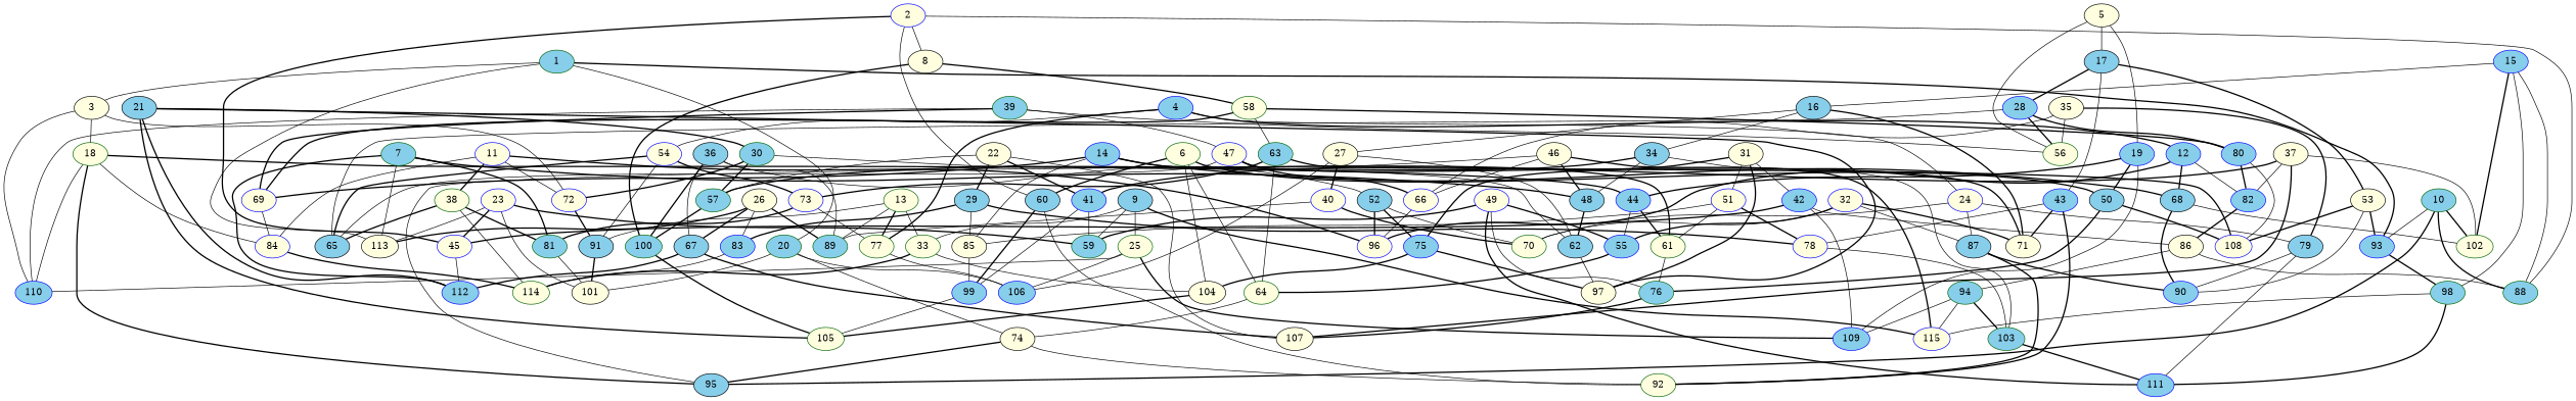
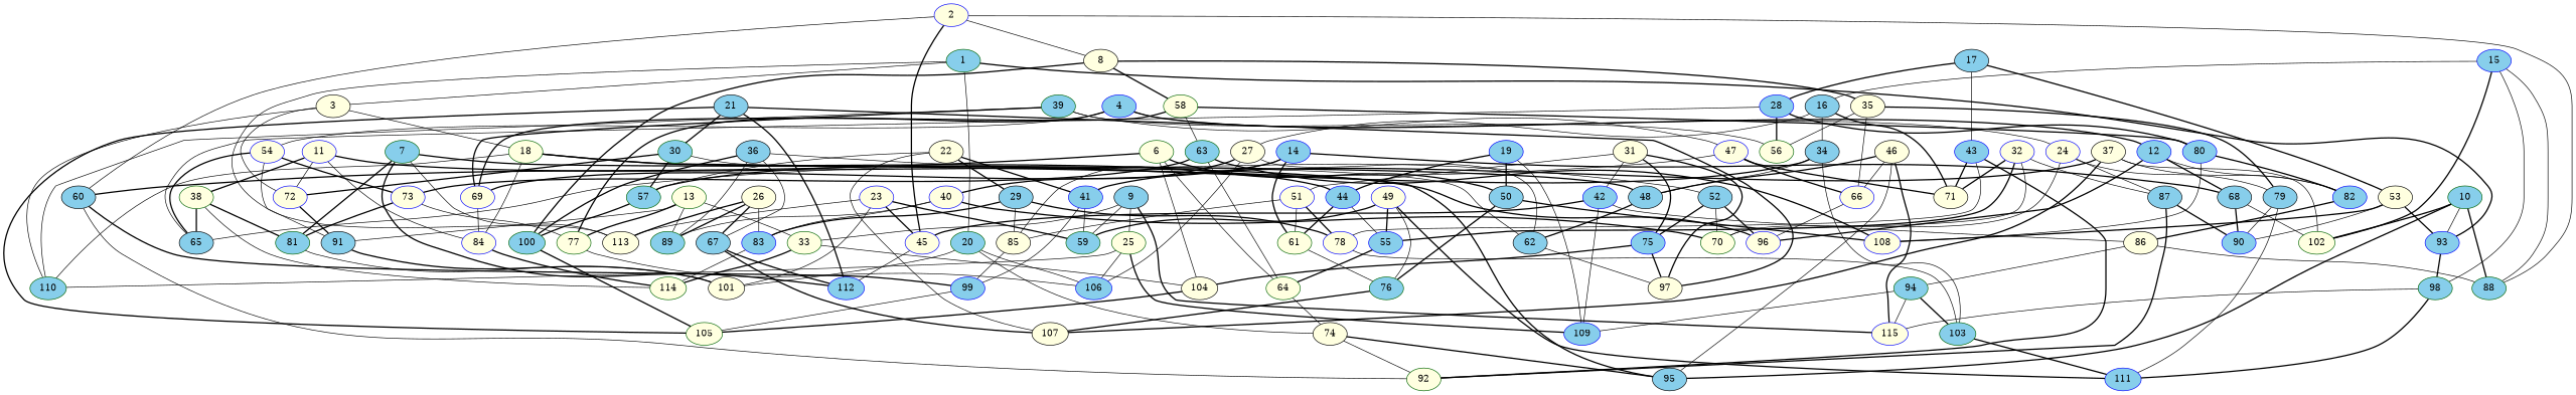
  graph {
    node [color=blue fillcolor=skyblue style=filled]
    edge [style=solid]
    1 [color=darkgreen]
    3 [color=black fillcolor=lightyellow]
    20 [color=darkgreen]
    93
    113 [color=black fillcolor=lightyellow]
    72 [fillcolor=lightyellow]
-   110
+   110 [color=darkgreen]
    18 [color=darkgreen fillcolor=lightyellow]
    74 [color=black fillcolor=lightyellow]
    101 [color=black fillcolor=lightyellow]
    106
    98 [color=darkgreen]
    2 [fillcolor=lightyellow]
    8 [color=black fillcolor=lightyellow]
    45 [fillcolor=lightyellow]
    60 [color=black]
    88 [color=darkgreen]
    35 [color=black fillcolor=lightyellow]
    58 [color=darkgreen fillcolor=lightyellow]
    100 [color=darkgreen]
    112
    99
    92 [color=darkgreen fillcolor=lightyellow]
-   5 [color=black fillcolor=lightyellow]
    17 [color=black]
    19
    56 [color=darkgreen fillcolor=lightyellow]
    91 [color=black]
    4
    12
    24 [fillcolor=lightyellow]
    54 [fillcolor=lightyellow]
    77 [color=darkgreen fillcolor=lightyellow]
    96 [fillcolor=lightyellow]
    68 [color=black]
    82
    70 [color=darkgreen fillcolor=lightyellow]
    79 [color=black]
    87 [color=black]
    65 [color=black]
    73 [fillcolor=lightyellow]
    28
    43
    53 [color=black fillcolor=lightyellow]
    50 [color=black]
    44
    109
    6 [color=darkgreen fillcolor=lightyellow]
    64 [color=darkgreen fillcolor=lightyellow]
    104 [color=black fillcolor=lightyellow]
    76 [color=darkgreen]
    108 [fillcolor=lightyellow]
    105 [color=darkgreen fillcolor=lightyellow]
    7 [color=darkgreen]
    48 [color=black]
    81 [color=darkgreen]
    62 [color=black]
    66 [fillcolor=lightyellow]
    69 [fillcolor=lightyellow]
    80
    63 [color=darkgreen]
    9 [color=black]
    25 [color=darkgreen fillcolor=lightyellow]
    33 [color=darkgreen fillcolor=lightyellow]
    59 [color=darkgreen]
    115 [fillcolor=lightyellow]
    114 [color=darkgreen fillcolor=lightyellow]
    10 [color=darkgreen]
    95 [color=black]
    102 [color=darkgreen fillcolor=lightyellow]
    11 [fillcolor=lightyellow]
    38 [color=darkgreen fillcolor=lightyellow]
    84 [fillcolor=lightyellow]
    90
    86 [color=black fillcolor=lightyellow]
    13 [color=darkgreen fillcolor=lightyellow]
    89 [color=darkgreen]
    14
    61 [color=darkgreen fillcolor=lightyellow]
    85 [color=black fillcolor=lightyellow]
    15
    16 [color=black]
    27 [color=black fillcolor=lightyellow]
    34 [color=black]
    71 [color=black fillcolor=lightyellow]
    111
    40 [fillcolor=lightyellow]
    57 [color=darkgreen]
    103 [color=darkgreen]
    78 [fillcolor=lightyellow]
    55
    21 [color=black]
    30 [color=darkgreen]
    97 [color=black fillcolor=lightyellow]
    22 [color=black fillcolor=lightyellow]
    29 [color=black]
    41
    107 [color=black fillcolor=lightyellow]
    83
    23 [fillcolor=lightyellow]
    26 [color=black fillcolor=lightyellow]
    67 [color=black]
    31 [color=black fillcolor=lightyellow]
    42
    51 [fillcolor=lightyellow]
    75
    32 [fillcolor=lightyellow]
    36 [color=black]
    52 [color=black]
    37 [color=black fillcolor=lightyellow]
    39 [color=darkgreen]
    47 [fillcolor=lightyellow]
    94 [color=darkgreen]
    46 [color=black fillcolor=lightyellow]
    49 [fillcolor=lightyellow]
    1 -- 3
    1 -- 20
    1 -- 93 [style=bold]
    1 -- 113
    3 -- 72
    3 -- 110
    3 -- 18
    20 -- 74
    20 -- 101
    20 -- 106
    93 -- 98 [style=bold]
    72 -- 91 [style=bold]
    18 -- 110
    18 -- 44 [style=bold]
    18 -- 95 [style=bold]
    18 -- 84
    74 -- 92
    74 -- 95 [style=bold]
    98 -- 115
    98 -- 111 [style=bold]
    2 -- 8
    2 -- 45 [style=bold]
    2 -- 60
    2 -- 88
+   8 -- 35 [style=bold]
    8 -- 58 [style=bold]
    8 -- 100 [style=bold]
    45 -- 112
    60 -- 99 [style=bold]
    60 -- 92
    35 -- 56
    35 -- 79 [style=bold]
    35 -- 66
    58 -- 69 [style=bold]
    58 -- 80 [style=bold]
    58 -- 63
    100 -- 105 [style=bold]
    99 -- 105
-   5 -- 17
-   5 -- 19
-   5 -- 56
    17 -- 28 [style=bold]
    17 -- 43
    17 -- 53 [style=bold]
    19 -- 50 [style=bold]
    19 -- 44 [style=bold]
    19 -- 109
    91 -- 101 [style=bold]
    4 -- 12 [style=bold]
    4 -- 24
    4 -- 54
    4 -- 77 [style=bold]
    12 -- 96 [style=bold]
    12 -- 68 [style=bold]
    12 -- 82
    24 -- 70
    24 -- 79
    24 -- 87
    54 -- 91
    54 -- 65 [style=bold]
    54 -- 73 [style=bold]
    77 -- 106
    68 -- 102
    68 -- 90 [style=bold]
    82 -- 86 [style=bold]
    79 -- 90
    79 -- 111
    87 -- 92 [style=bold]
    87 -- 90 [style=bold]
    73 -- 77
    73 -- 81 [style=bold]
    28 -- 56 [style=bold]
    28 -- 65
    28 -- 80 [style=bold]
    43 -- 92 [style=bold]
    43 -- 71 [style=bold]
    43 -- 78
    53 -- 93 [style=bold]
    53 -- 108 [style=bold]
    53 -- 90
    50 -- 76 [style=bold]
    50 -- 108 [style=bold]
    44 -- 61 [style=bold]
    44 -- 55
    6 -- 60 [style=bold]
    6 -- 50 [style=bold]
    6 -- 64
    6 -- 104
    64 -- 74
    104 -- 105 [style=bold]
    76 -- 107 [style=bold]
    7 -- 113
    7 -- 112 [style=bold]
    7 -- 48 [style=bold]
    7 -- 81 [style=bold]
    48 -- 62 [style=bold]
    81 -- 101
    62 -- 97
    66 -- 96
    69 -- 84
    80 -- 82 [style=bold]
    80 -- 108
    63 -- 73 [style=bold]
    63 -- 64
    63 -- 108 [style=bold]
    9 -- 25
    9 -- 33
    9 -- 59
    9 -- 115 [style=bold]
    25 -- 110
    25 -- 106
    25 -- 109 [style=bold]
    33 -- 104
    33 -- 114 [style=bold]
    10 -- 93
    10 -- 88 [style=bold]
    10 -- 95 [style=bold]
    10 -- 102 [style=bold]
    11 -- 72
    11 -- 96 [style=bold]
    11 -- 38 [style=bold]
    11 -- 84
    38 -- 65 [style=bold]
    38 -- 81 [style=bold]
    38 -- 114
    84 -- 114 [style=bold]
    86 -- 88
    86 -- 94
    13 -- 91
    13 -- 77 [style=bold]
    13 -- 33
    13 -- 89
    14 -- 68 [style=bold]
    14 -- 69 [style=bold]
    14 -- 61 [style=bold]
    14 -- 85
    61 -- 76
    85 -- 99
    15 -- 98
    15 -- 88
    15 -- 102 [style=bold]
    15 -- 16
    16 -- 27
    16 -- 34
    16 -- 71 [style=bold]
    27 -- 106
    27 -- 62
    27 -- 40 [style=bold]
    34 -- 48
    34 -- 57 [style=bold]
    34 -- 103
    40 -- 70 [style=bold]
    40 -- 89
+   40 -- 83
    57 -- 100 [style=bold]
    103 -- 111 [style=bold]
    78 -- 103
    55 -- 64 [style=bold]
    21 -- 112 [style=bold]
    21 -- 105 [style=bold]
    21 -- 30 [style=bold]
    21 -- 97 [style=bold]
    30 -- 72 [style=bold]
    30 -- 62
    30 -- 57 [style=bold]
    22 -- 57
    22 -- 29 [style=bold]
    22 -- 41 [style=bold]
    22 -- 107
    29 -- 85
    29 -- 78 [style=bold]
    29 -- 83 [style=bold]
    41 -- 99
    41 -- 59
    83 -- 114
    23 -- 113
    23 -- 101
    23 -- 45 [style=bold]
    23 -- 59 [style=bold]
    26 -- 113 [style=bold]
    26 -- 89 [style=bold]
    26 -- 83
    26 -- 67 [style=bold]
    67 -- 112 [style=bold]
    67 -- 107 [style=bold]
    31 -- 97 [style=bold]
    31 -- 42
    31 -- 51
    31 -- 75 [style=bold]
    42 -- 45 [style=bold]
    42 -- 109
    42 -- 86
    51 -- 61
    51 -- 85
    51 -- 78 [style=bold]
    75 -- 104 [style=bold]
    75 -- 97 [style=bold]
    32 -- 70
    32 -- 87
    32 -- 71 [style=bold]
    32 -- 55 [style=bold]
    36 -- 100 [style=bold]
    36 -- 89
    36 -- 67
    36 -- 52
    52 -- 96 [style=bold]
    52 -- 70
    52 -- 75 [style=bold]
    37 -- 82
    37 -- 102
    37 -- 41 [style=bold]
    37 -- 107 [style=bold]
    39 -- 110
    39 -- 56
    39 -- 69 [style=bold]
    39 -- 47
    47 -- 65
    47 -- 66 [style=bold]
    47 -- 71 [style=bold]
    94 -- 109
    94 -- 115
    94 -- 103 [style=bold]
    46 -- 48 [style=bold]
    46 -- 66
    46 -- 115 [style=bold]
    46 -- 95
    49 -- 76
    49 -- 59 [style=bold]
    49 -- 111 [style=bold]
    49 -- 55 [style=bold]
  }
